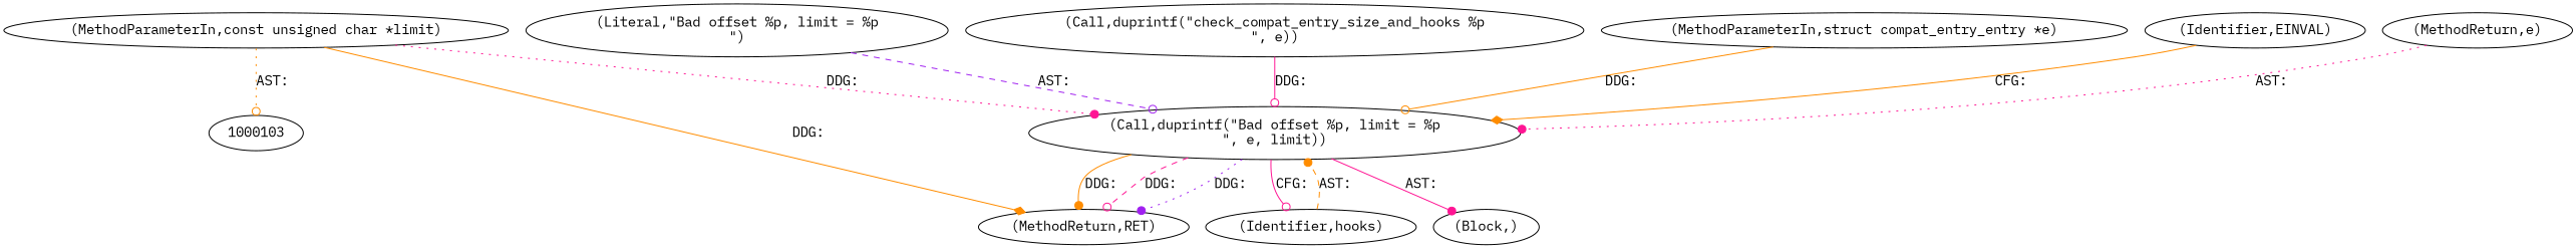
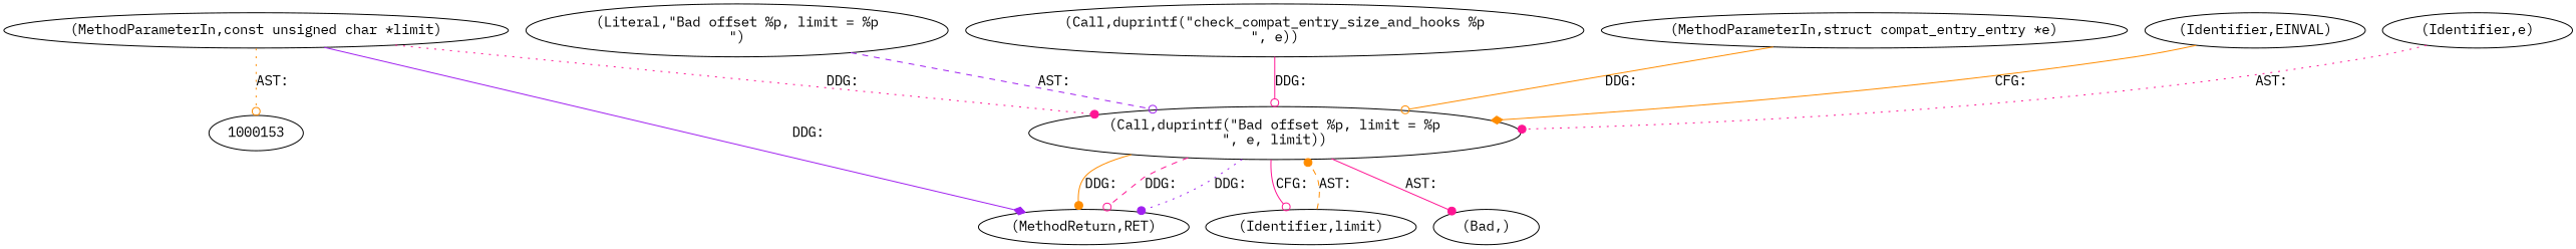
  digraph {
    fontname="IBM Plex Mono"
    node [fontname="IBM Plex Mono"]
    edge [arrowhead=dot color=deeppink fontname="IBM Plex Mono" style=solid]
    n1 [label="(MethodParameterIn,const unsigned char *limit)"]
    n2 [label="(Call,duprintf(\"Bad offset %p, limit = %p\n\", e, limit))"]
    n3 [label="(MethodReturn,RET)"]
-   1000103
-   n5 [label="(Identifier,hooks)"]
-   n6 [label="(Block,)"]
+   1000103 [label=1000153]
+   n5 [label="(Identifier,limit)"]
+   n6 [label="(Bad,)"]
    n7 [label="(Literal,\"Bad offset %p, limit = %p\n\")"]
    n8 [label="(Call,duprintf(\"check_compat_entry_size_and_hooks %p\n\", e))"]
    n9 [label="(MethodParameterIn,struct compat_entry_entry *e)"]
    n10 [label="(Identifier,EINVAL)"]
-   n11 [label="(MethodReturn,e)"]
+   n11 [label="(Identifier,e)"]
    n1 -> n2 [label="DDG: " style=dotted]
-   n1 -> n3 [arrowhead=diamond color=darkorange label="DDG: "]
+   n1 -> n3 [arrowhead=diamond color=purple label="DDG: "]
    n1 -> 1000103 [arrowhead=odot color=darkorange label="AST: " style=dotted]
    n2 -> n3 [color=purple label="DDG: " style=dotted]
    n2 -> n3 [color=darkorange label="DDG: "]
    n2 -> n3 [arrowhead=odot label="DDG: " style=dashed]
    n2 -> n5 [arrowhead=odot label="CFG: "]
    n2 -> n6 [label="AST: "]
    n5 -> n2 [color=darkorange label="AST: " style=dashed]
    n7 -> n2 [arrowhead=odot color=purple label="AST: " style=dashed]
    n8 -> n2 [arrowhead=odot label="DDG: "]
    n9 -> n2 [arrowhead=odot color=darkorange label="DDG: "]
    n10 -> n2 [arrowhead=diamond color=darkorange label="CFG: "]
    n11 -> n2 [label="AST: " style=dotted]
  }
